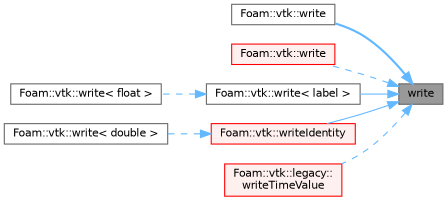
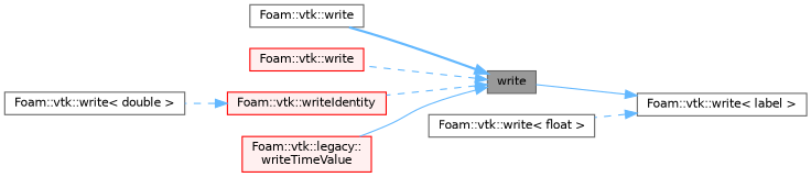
  digraph {
    rankdir=RL
    node [color=grey40 fillcolor=white fontname=Helvetica fontsize=10 shape=box style=filled]
    edge [color=steelblue1 dir=back fontname=Helvetica fontsize=10 labelfontname=Helvetica labelfontsize=10 style=dashed]
    n1 [color=gray40 fillcolor=grey60 fontcolor=black height=0.2 label=write width=0.4]
    n2 [height=0.2 label="Foam::vtk::write" width=0.4]
    n3 [color=red fillcolor="#FFF0F0" height=0.2 label="Foam::vtk::write" width=0.4]
    n4 [height=0.2 label="Foam::vtk::write\< label \>" width=0.4]
    n5 [color=red fillcolor="#FFF0F0" height=0.2 label="Foam::vtk::writeIdentity" width=0.4]
    n6 [color=red fillcolor="#FFF0F0" height=0.2 label="Foam::vtk::legacy::\lwriteTimeValue" width=0.4]
    n7 [height=0.2 label="Foam::vtk::write\< double \>" width=0.4]
    n8 [height=0.2 label="Foam::vtk::write\< float \>" width=0.4]
    n1 -> n2 [style=bold]
    n1 -> n3
-   n1 -> n4 [style=solid]
-   n1 -> n5 [style=solid]
-   n1 -> n6
+   n4 -> n1 [style=solid]
+   n1 -> n5
+   n1 -> n6 [style=solid]
    n4 -> n8
    n5 -> n7
  }
